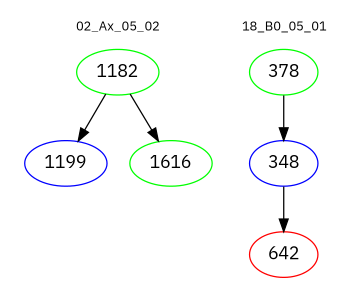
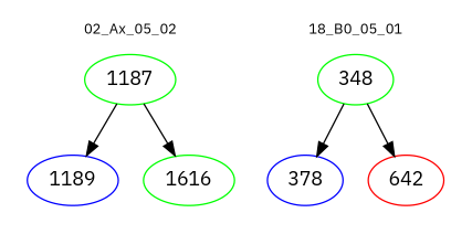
  digraph {
    fontname="IBM Plex Sans"
    node [color=green fontname="IBM Plex Sans"]
    edge [color=black fontname="IBM Plex Sans"]
-   n1 [label=1182]
-   n2 [color=blue label=1199]
+   n1 [label=1187]
+   n2 [color=blue label=1189]
    n3 [label=1616]
-   n4 [color=blue label=348]
-   n5 [label=378]
+   n4 [label=348]
+   n5 [color=blue label=378]
    n6 [color=red label=642]
    subgraph cluster_1 {
      color=white
      fontsize=10
      label="02_Ax_05_02"
      n1
      n2
      n3
    }
    subgraph cluster_2 {
      color=white
      fontsize=10
      label="18_B0_05_01"
      n4
      n5
      n6
    }
    n1 -> n2
    n1 -> n3
-   n5 -> n4
+   n4 -> n5
    n4 -> n6
  }
